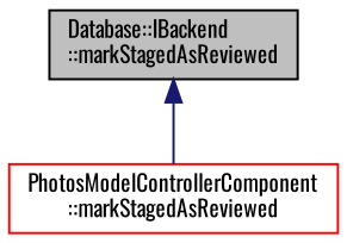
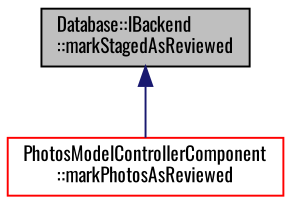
  digraph {
    rankdir=TB
    fontname=Oswald
    node [fontname=Oswald fontsize=10 shape=record style=filled]
    n1 [color=black fillcolor=grey75 fontcolor=black height=0.2 label="Database::IBackend\l::markStagedAsReviewed" width=0.4]
-   n2 [color=red fillcolor=white height=0.2 label="PhotosModelControllerComponent\l::markStagedAsReviewed" width=0.4]
+   n2 [color=red fillcolor=white height=0.2 label="PhotosModelControllerComponent\l::markPhotosAsReviewed" width=0.4]
    n1 -> n2 [color=midnightblue dir=back fontname=Oswald fontsize=10 labelfontname=Helvetica labelfontsize=10 style=solid]
  }
